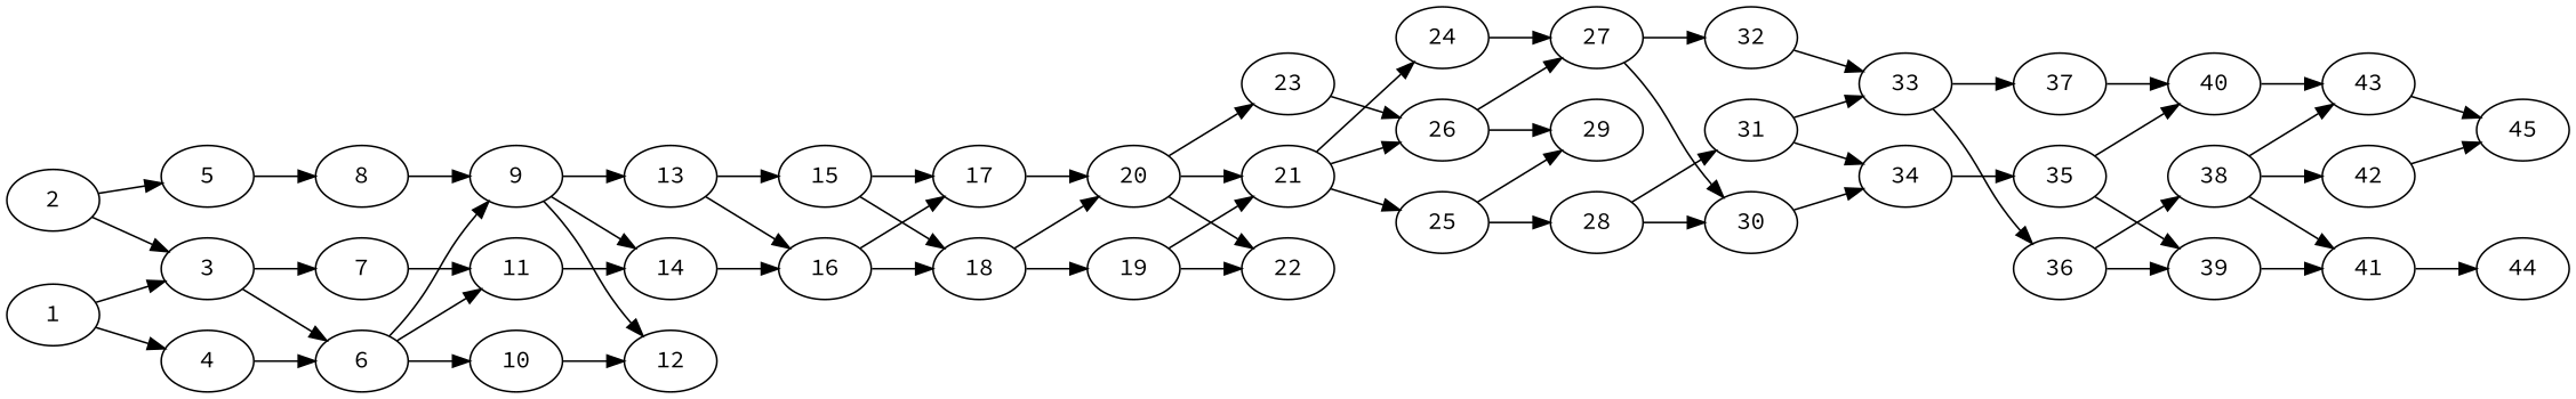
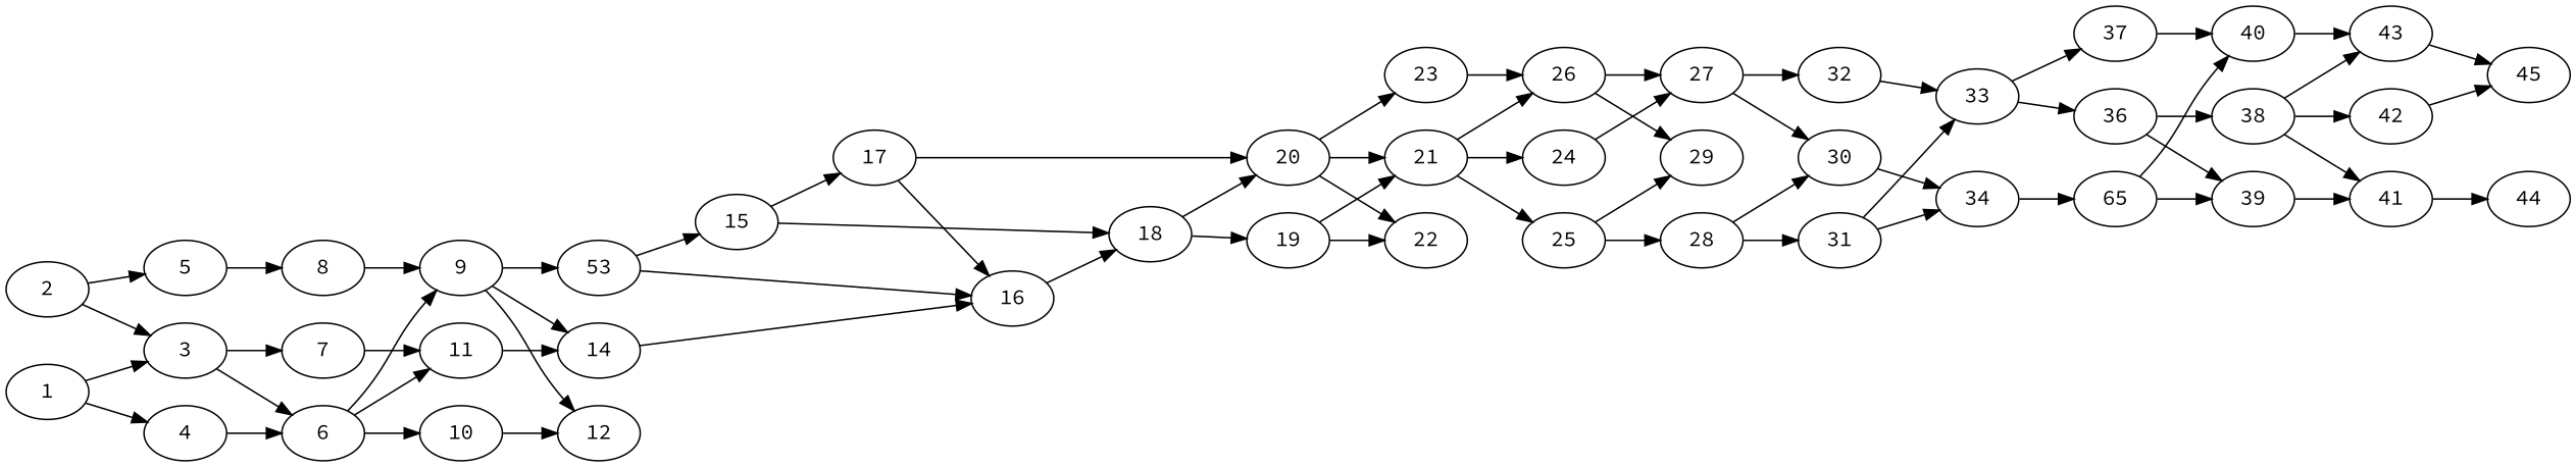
  digraph {
    fontname="Source Code Pro"
    rankdir=LR
    node [alpha=0.13 fontname="Source Code Pro"]
    edge [fontname="Source Code Pro"]
    1 [alpha=0.09 expect_size=15025152]
    3 [alpha=0.07 expect_size=37549056]
    4 [expect_size=12266496]
    6 [alpha=0.16 expect_size=12959744]
    7 [alpha=0.16 expect_size=7656448]
    9 [alpha=0.17 expect_size=6475776]
    10 [alpha=0.09 expect_size=32109568]
    11 [alpha=0.15 expect_size=10218496]
    2 [alpha=0.07 expect_size=15449088]
    5 [alpha=0.01 expect_size=28358656]
    8 [alpha=0.15 expect_size=23719936]
    12 [alpha=0.09 expect_size=30528512]
-   13 [alpha=0.03 expect_size=46826496]
+   13 [alpha=0.03 expect_size=46826496 label=53]
    14 [alpha=0.16 expect_size=15550464]
    15 [alpha=0.08 expect_size=46841856]
    16 [expect_size=48540672]
    17 [alpha=0.02 expect_size=38651904]
    18 [alpha=0.03 expect_size=29787136]
    20 [alpha=0.17 expect_size=11301888]
    19 [alpha=0.03 expect_size=17355776]
    21 [alpha=0.15 expect_size=33617920]
    22 [alpha=0.17 expect_size=22759424]
    23 [expect_size=45085696]
    24 [alpha=0.12 expect_size=5828608]
    25 [alpha=0.01 expect_size=43689984]
    26 [expect_size=14219264]
    27 [alpha=0.06 expect_size=44138496]
    28 [alpha=0.07 expect_size=49033216]
    29 [alpha=0.09 expect_size=9100288]
    30 [alpha=0.01 expect_size=17030144]
    32 [alpha=0.02 expect_size=46097408]
    31 [alpha=0.16 expect_size=10372096]
    34 [expect_size=24503296]
    33 [alpha=0.05 expect_size=40038400]
-   35 [alpha=0.18 expect_size=6515712]
+   35 [alpha=0.18 expect_size=6515712 label=65]
    36 [alpha=0.02 expect_size=9192448]
    37 [alpha=0.19 expect_size=40250368]
    39 [alpha=0.01 expect_size=24485888]
    40 [alpha=0.17 expect_size=44561408]
    38 [alpha=0.07 expect_size=7731200]
    41 [alpha=0.05 expect_size=47639552]
    43 [alpha=0.12 expect_size=43014144]
    42 [alpha=0.20 expect_size=38694912]
    44 [alpha=0.05 expect_size=7809024]
    45 [expect_size=37760000]
    1 -> 3
    1 -> 4
    3 -> 6
    3 -> 7
    4 -> 6
    6 -> 9
    6 -> 10
    6 -> 11
    7 -> 11
    9 -> 12
    9 -> 13
    9 -> 14
    10 -> 12
    11 -> 14
    2 -> 3
    2 -> 5
    5 -> 8
    8 -> 9
    13 -> 15
    13 -> 16
    14 -> 16
    15 -> 17
    15 -> 18
-   16 -> 17
+   17 -> 16
    16 -> 18
    17 -> 20
    18 -> 20
    18 -> 19
    20 -> 21
    20 -> 22
    20 -> 23
    19 -> 21
    19 -> 22
    21 -> 24
    21 -> 25
    21 -> 26
    23 -> 26
    24 -> 27
    25 -> 28
    25 -> 29
    26 -> 27
    26 -> 29
    27 -> 30
    27 -> 32
    28 -> 30
    28 -> 31
    30 -> 34
    32 -> 33
    31 -> 34
    31 -> 33
    34 -> 35
    33 -> 36
    33 -> 37
    35 -> 39
    35 -> 40
    36 -> 39
    36 -> 38
    37 -> 40
    39 -> 41
    40 -> 43
    38 -> 41
    38 -> 43
    38 -> 42
    41 -> 44
    43 -> 45
    42 -> 45
  }
